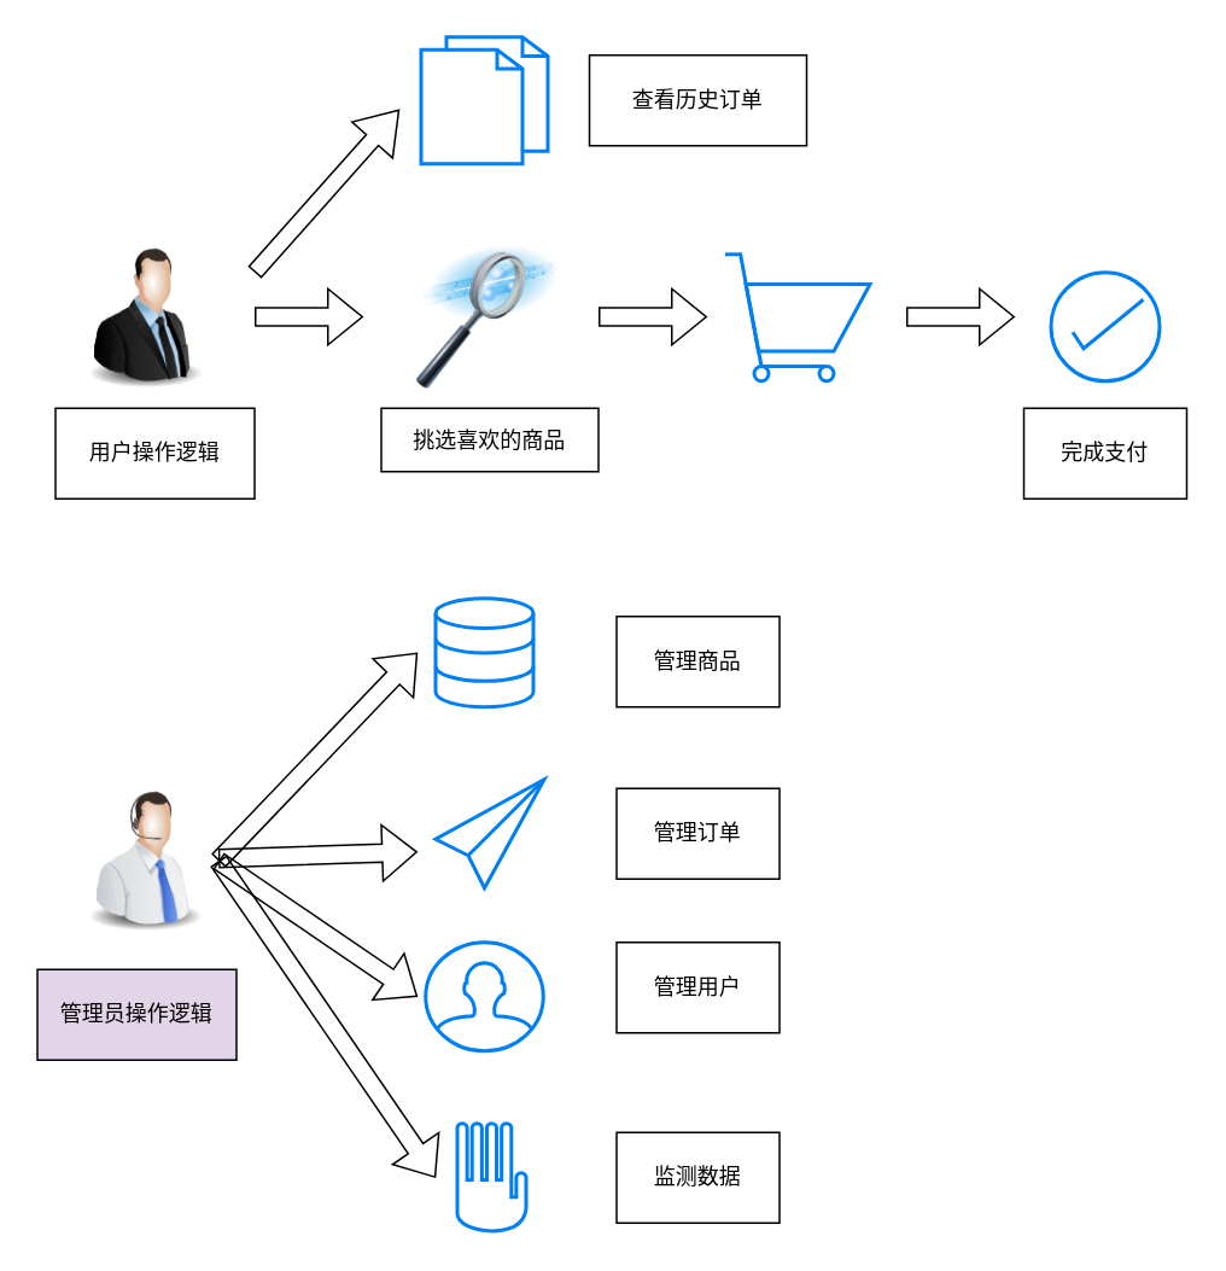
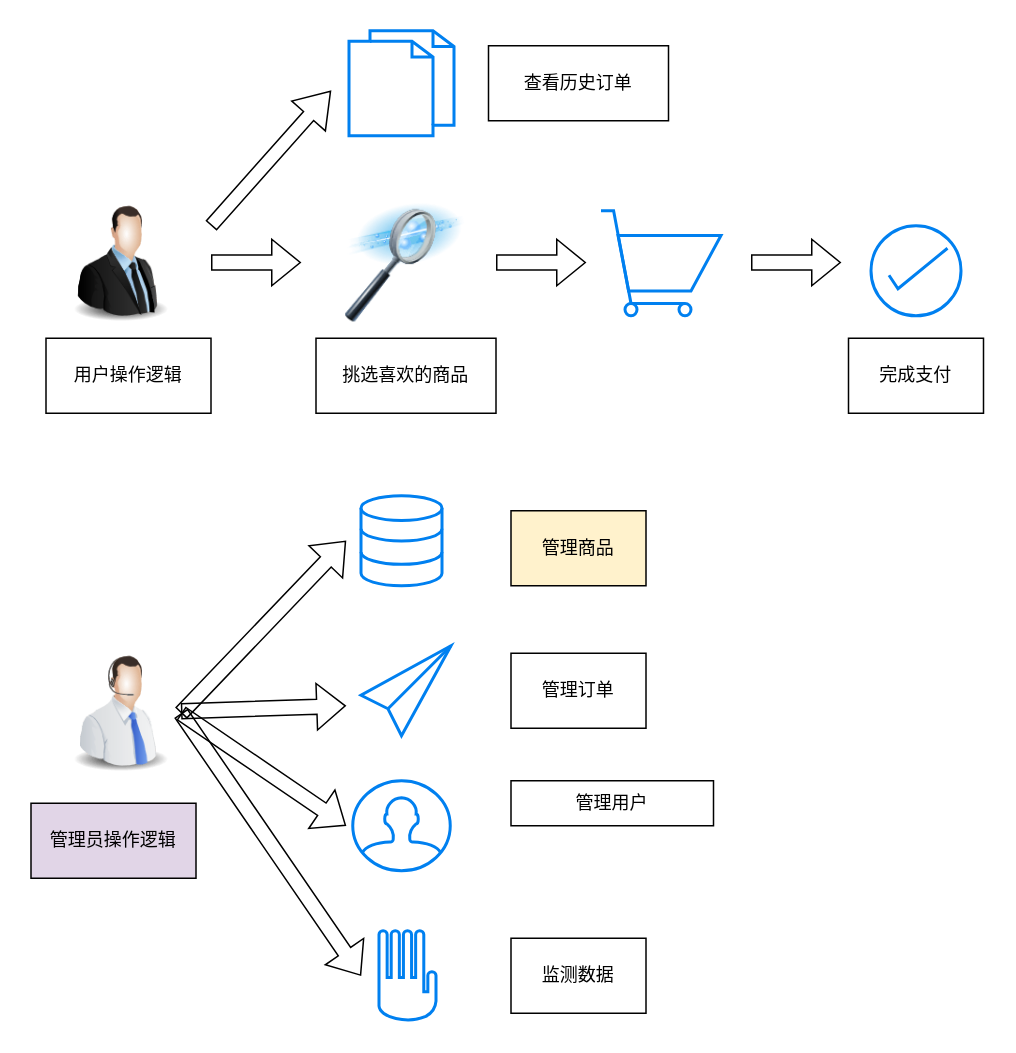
  <mxCell id="0" />
  <mxCell id="1" parent="0" />
  <mxCell id="2" value="用户操作逻辑" style="rounded=0;whiteSpace=wrap;html=1;" vertex="1" parent="1"><mxGeometry x="30" y="225" width="110" height="50" as="geometry" /></mxCell>
  <mxCell id="3" value="" style="shape=flexArrow;endArrow=classic;html=1;rounded=0;" edge="1" parent="1"><mxGeometry width="50" height="50" relative="1" as="geometry"><mxPoint x="140" y="174.5" as="sourcePoint" /><mxPoint x="200" y="174.5" as="targetPoint" /></mxGeometry></mxCell>
  <mxCell id="4" value="" style="image;html=1;image=img/lib/clip_art/computers/Data_Filtering_128x128.png" vertex="1" parent="1"><mxGeometry x="230" y="135" width="80" height="80" as="geometry" /></mxCell>
- <mxCell id="5" value="挑选喜欢的商品" style="rounded=0;whiteSpace=wrap;html=1;" vertex="1" parent="1"><mxGeometry x="210" y="225" width="120" height="35" as="geometry" /></mxCell>
+ <mxCell id="5" value="挑选喜欢的商品" style="rounded=0;whiteSpace=wrap;html=1;" vertex="1" parent="1"><mxGeometry x="210" y="225" width="120" height="50" as="geometry" /></mxCell>
  <mxCell id="6" value="" style="image;html=1;image=img/lib/clip_art/people/Suit_Man_128x128.png" vertex="1" parent="1"><mxGeometry x="40" y="135" width="80" height="80" as="geometry" /></mxCell>
  <mxCell id="7" value="" style="html=1;verticalLabelPosition=bottom;align=center;labelBackgroundColor=#ffffff;verticalAlign=top;strokeWidth=2;strokeColor=#0080F0;shadow=0;dashed=0;shape=mxgraph.ios7.icons.shopping_cart;" vertex="1" parent="1"><mxGeometry x="400" y="140" width="80" height="70" as="geometry" /></mxCell>
  <mxCell id="8" value="" style="shape=flexArrow;endArrow=classic;html=1;rounded=0;" edge="1" parent="1"><mxGeometry width="50" height="50" relative="1" as="geometry"><mxPoint x="330" y="174.5" as="sourcePoint" /><mxPoint x="390" y="174.5" as="targetPoint" /></mxGeometry></mxCell>
  <mxCell id="9" value="" style="html=1;verticalLabelPosition=bottom;align=center;labelBackgroundColor=#ffffff;verticalAlign=top;strokeWidth=2;strokeColor=#0080F0;shadow=0;dashed=0;shape=mxgraph.ios7.icons.select;" vertex="1" parent="1"><mxGeometry x="580" y="150" width="60" height="60" as="geometry" /></mxCell>
  <mxCell id="10" value="" style="shape=flexArrow;endArrow=classic;html=1;rounded=0;" edge="1" parent="1"><mxGeometry width="50" height="50" relative="1" as="geometry"><mxPoint x="500" y="174.5" as="sourcePoint" /><mxPoint x="560" y="174.5" as="targetPoint" /></mxGeometry></mxCell>
  <mxCell id="11" value="完成支付" style="rounded=0;whiteSpace=wrap;html=1;" vertex="1" parent="1"><mxGeometry x="565" y="225" width="90" height="50" as="geometry" /></mxCell>
  <mxCell id="12" value="" style="image;html=1;image=img/lib/clip_art/people/Telesales_Man_128x128.png" vertex="1" parent="1"><mxGeometry x="40" y="435" width="80" height="80" as="geometry" /></mxCell>
  <mxCell id="13" value="管理员操作逻辑" style="rounded=0;whiteSpace=wrap;html=1;fillColor=#e1d5e7;" vertex="1" parent="1"><mxGeometry x="20" y="535" width="110" height="50" as="geometry" /></mxCell>
  <mxCell id="14" value="" style="html=1;verticalLabelPosition=bottom;align=center;labelBackgroundColor=#ffffff;verticalAlign=top;strokeWidth=2;strokeColor=#0080F0;shadow=0;dashed=0;shape=mxgraph.ios7.icons.data;" vertex="1" parent="1"><mxGeometry x="240" y="330" width="54" height="60" as="geometry" /></mxCell>
- <mxCell id="15" value="管理商品" style="rounded=0;whiteSpace=wrap;html=1;" vertex="1" parent="1"><mxGeometry x="340" y="340" width="90" height="50" as="geometry" /></mxCell>
+ <mxCell id="15" value="管理商品" style="rounded=0;whiteSpace=wrap;html=1;fillColor=#fff2cc;" vertex="1" parent="1"><mxGeometry x="340" y="340" width="90" height="50" as="geometry" /></mxCell>
  <mxCell id="16" value="" style="html=1;verticalLabelPosition=bottom;align=center;labelBackgroundColor=#ffffff;verticalAlign=top;strokeWidth=2;strokeColor=#0080F0;shadow=0;dashed=0;shape=mxgraph.ios7.icons.pointer;" vertex="1" parent="1"><mxGeometry x="240" y="430" width="60" height="60" as="geometry" /></mxCell>
  <mxCell id="17" value="管理订单" style="rounded=0;whiteSpace=wrap;html=1;" vertex="1" parent="1"><mxGeometry x="340" y="435" width="90" height="50" as="geometry" /></mxCell>
  <mxCell id="18" value="" style="html=1;verticalLabelPosition=bottom;align=center;labelBackgroundColor=#ffffff;verticalAlign=top;strokeWidth=2;strokeColor=#0080F0;shadow=0;dashed=0;shape=mxgraph.ios7.icons.user;" vertex="1" parent="1"><mxGeometry x="234.5" y="520" width="65" height="60" as="geometry" /></mxCell>
- <mxCell id="19" value="管理用户" style="rounded=0;whiteSpace=wrap;html=1;" vertex="1" parent="1"><mxGeometry x="340" y="520" width="90" height="50" as="geometry" /></mxCell>
+ <mxCell id="19" value="管理用户" style="rounded=0;whiteSpace=wrap;html=1;" vertex="1" parent="1"><mxGeometry x="340" y="520" width="135" height="30" as="geometry" /></mxCell>
  <mxCell id="20" value="" style="html=1;verticalLabelPosition=bottom;align=center;labelBackgroundColor=#ffffff;verticalAlign=top;strokeWidth=2;strokeColor=#0080F0;shadow=0;dashed=0;shape=mxgraph.ios7.icons.privacy;" vertex="1" parent="1"><mxGeometry x="252" y="620" width="38" height="60" as="geometry" /></mxCell>
  <mxCell id="21" value="监测数据" style="rounded=0;whiteSpace=wrap;html=1;" vertex="1" parent="1"><mxGeometry x="340" y="625" width="90" height="50" as="geometry" /></mxCell>
  <mxCell id="22" value="" style="shape=flexArrow;endArrow=classic;html=1;rounded=0;exitX=1;exitY=0.5;exitDx=0;exitDy=0;" edge="1" parent="1" source="12"><mxGeometry width="50" height="50" relative="1" as="geometry"><mxPoint x="130" y="480" as="sourcePoint" /><mxPoint x="230" y="360" as="targetPoint" /></mxGeometry></mxCell>
  <mxCell id="23" value="" style="shape=flexArrow;endArrow=classic;html=1;rounded=0;" edge="1" parent="1" source="12"><mxGeometry width="50" height="50" relative="1" as="geometry"><mxPoint x="140" y="490" as="sourcePoint" /><mxPoint x="230" y="470" as="targetPoint" /></mxGeometry></mxCell>
  <mxCell id="24" value="" style="shape=flexArrow;endArrow=classic;html=1;rounded=0;exitX=1;exitY=0.5;exitDx=0;exitDy=0;" edge="1" parent="1" source="12"><mxGeometry width="50" height="50" relative="1" as="geometry"><mxPoint x="130" y="484" as="sourcePoint" /><mxPoint x="230" y="550" as="targetPoint" /></mxGeometry></mxCell>
  <mxCell id="25" value="" style="shape=flexArrow;endArrow=classic;html=1;rounded=0;exitX=1;exitY=0.5;exitDx=0;exitDy=0;" edge="1" parent="1" source="12"><mxGeometry width="50" height="50" relative="1" as="geometry"><mxPoint x="130" y="485" as="sourcePoint" /><mxPoint x="240" y="650" as="targetPoint" /></mxGeometry></mxCell>
  <mxCell id="26" value="" style="html=1;verticalLabelPosition=bottom;align=center;labelBackgroundColor=#ffffff;verticalAlign=top;strokeWidth=2;strokeColor=#0080F0;shadow=0;dashed=0;shape=mxgraph.ios7.icons.documents;" vertex="1" parent="1"><mxGeometry x="232" y="20" width="70" height="70" as="geometry" /></mxCell>
  <mxCell id="27" value="查看历史订单" style="rounded=0;whiteSpace=wrap;html=1;" vertex="1" parent="1"><mxGeometry x="325" y="30" width="120" height="50" as="geometry" /></mxCell>
  <mxCell id="28" value="" style="shape=flexArrow;endArrow=classic;html=1;rounded=0;width=9;endSize=7;" edge="1" parent="1"><mxGeometry width="50" height="50" relative="1" as="geometry"><mxPoint x="140" y="150" as="sourcePoint" /><mxPoint x="220" y="60" as="targetPoint" /></mxGeometry></mxCell>
